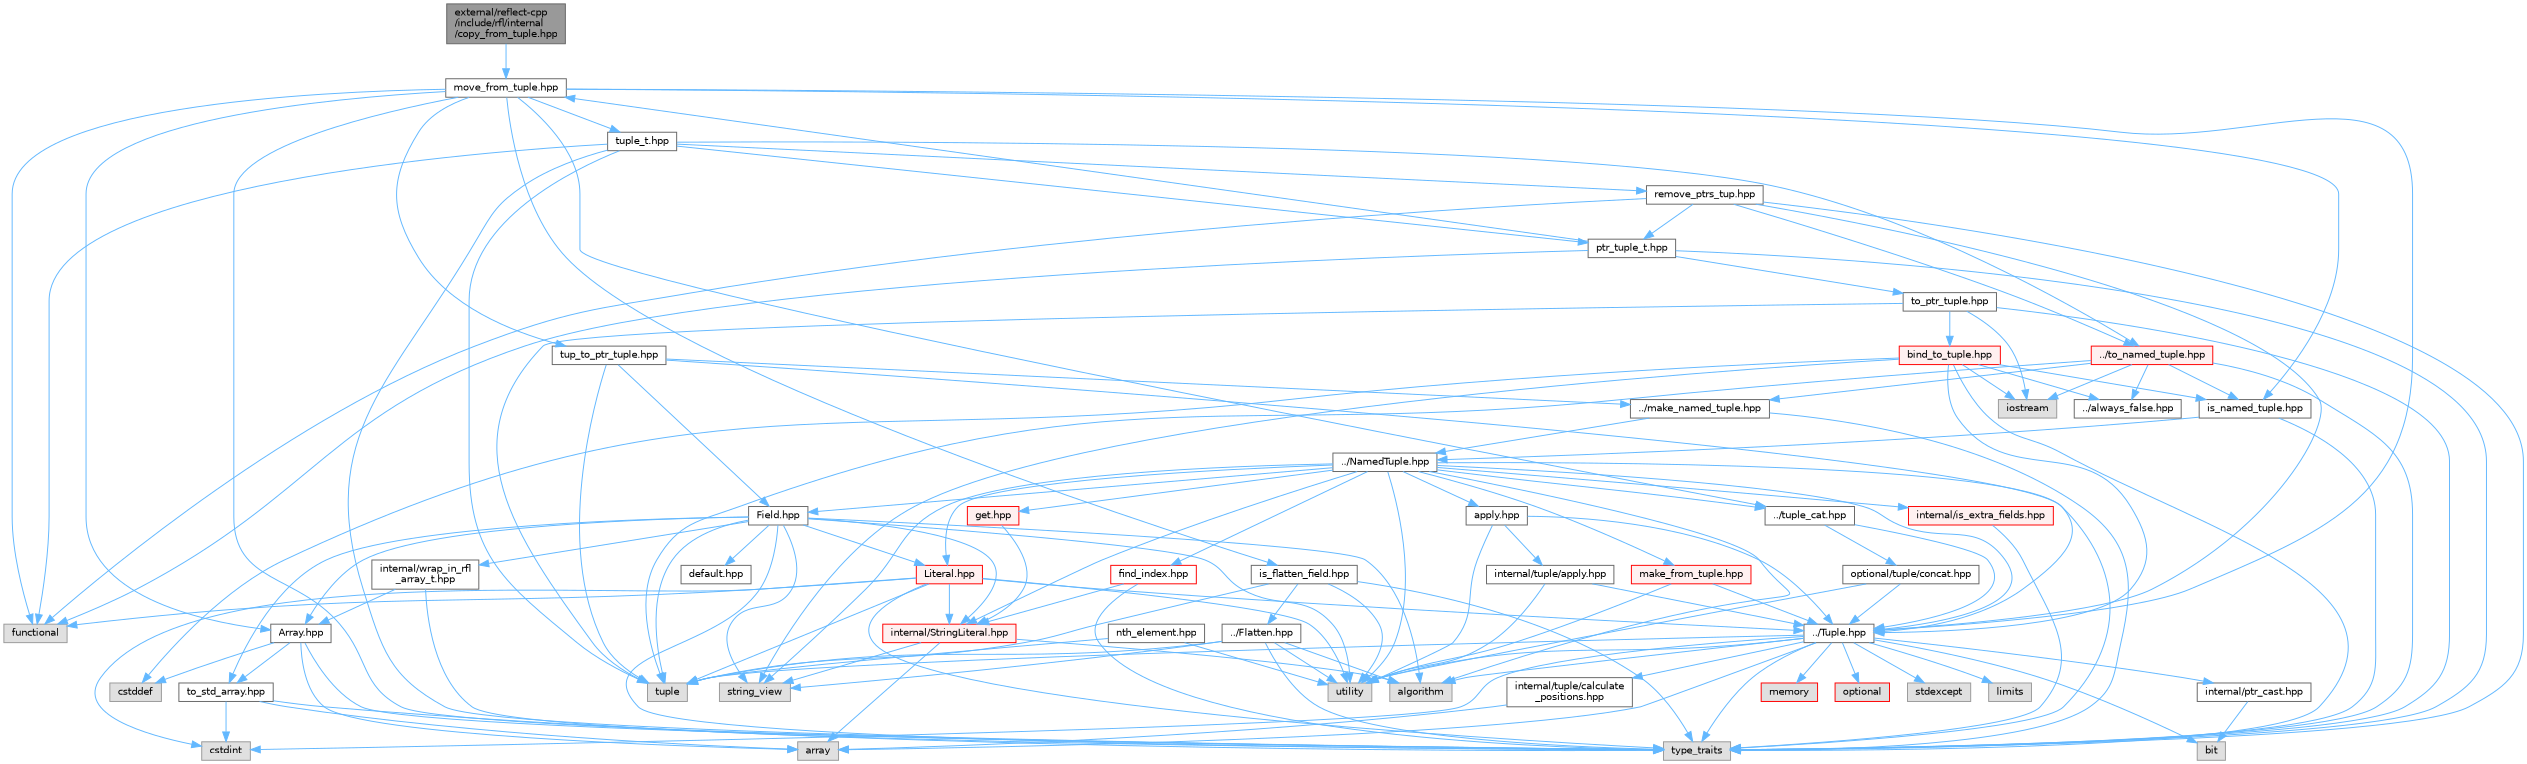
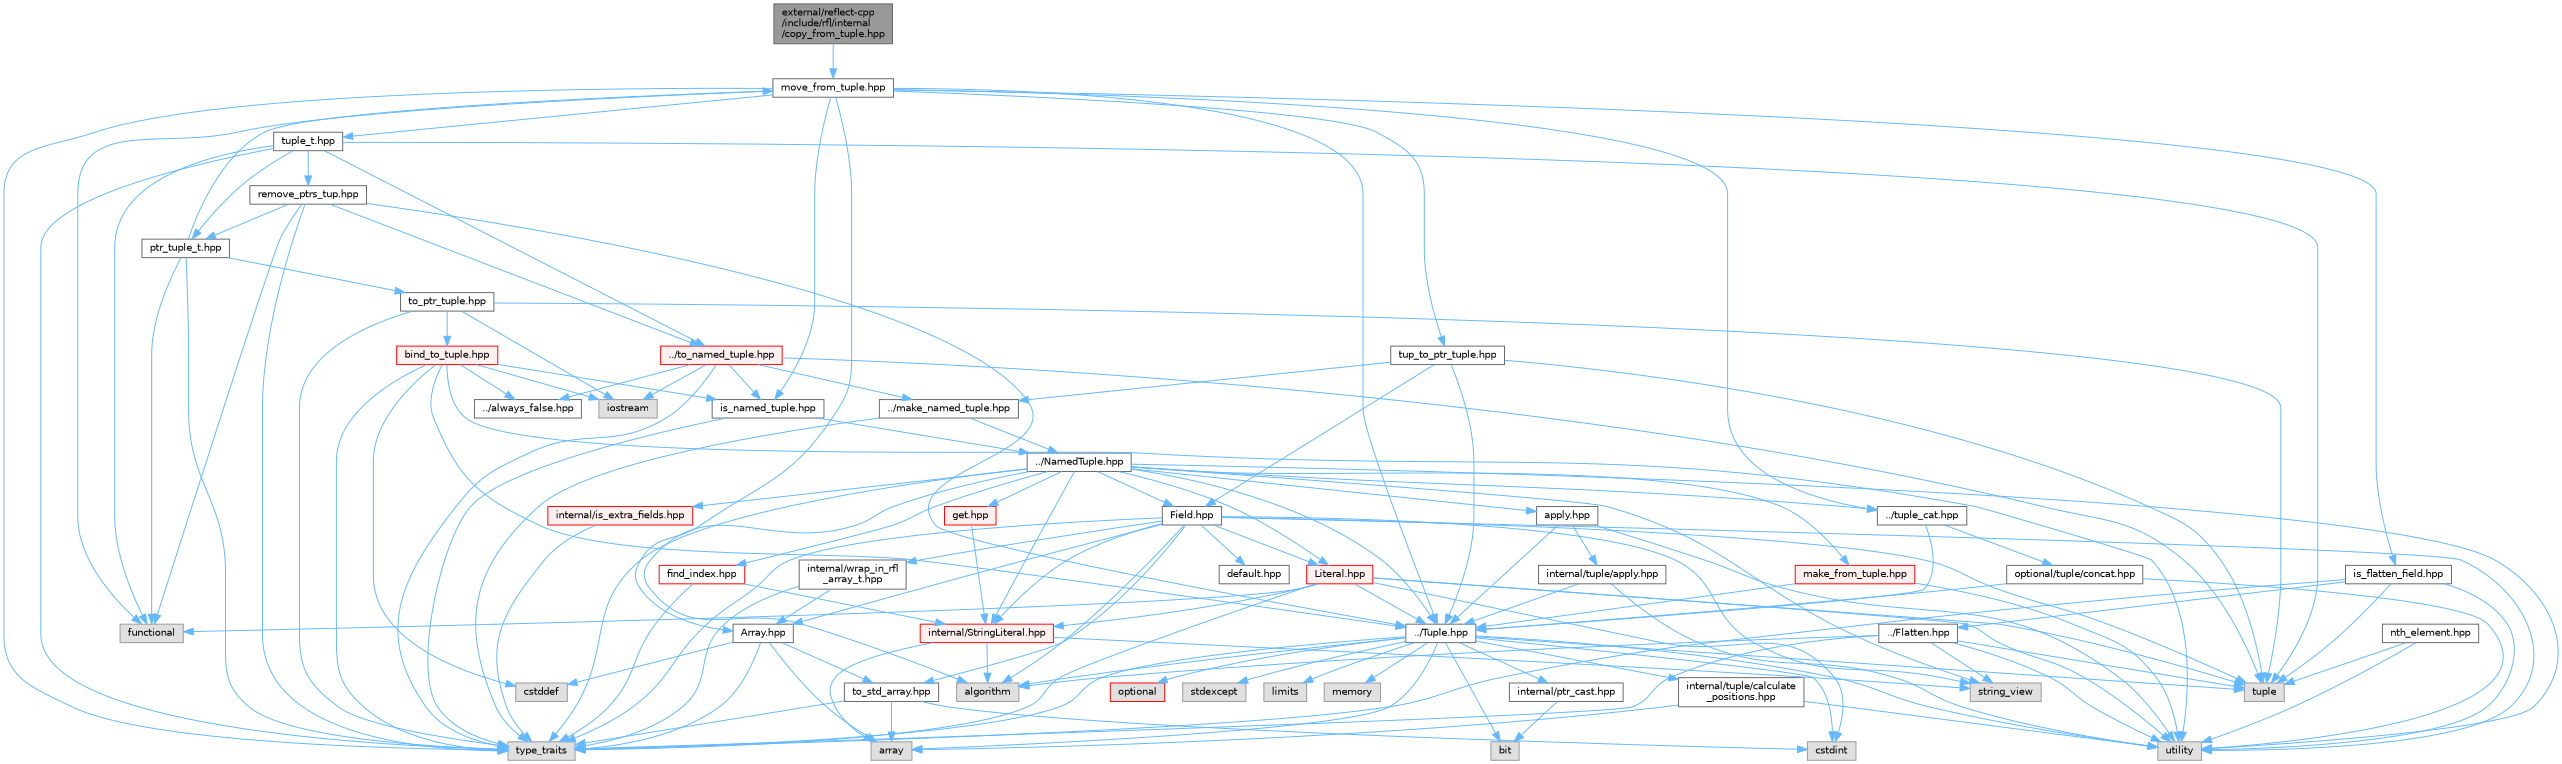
  digraph {
    node [color=grey40 fillcolor=white fontname=Helvetica fontsize=10 shape=box style=filled]
    edge [color=steelblue1 fontname=Helvetica fontsize=10 labelfontname=Helvetica labelfontsize=10 style=solid]
    n1 [color=gray40 fillcolor=grey60 fontcolor=black height=0.2 label="external/reflect-cpp\l/include/rfl/internal\l/copy_from_tuple.hpp" width=0.4]
    n2 [height=0.2 label="move_from_tuple.hpp" width=0.4]
    n3 [color=grey60 fillcolor="#E0E0E0" height=0.2 label=functional width=0.4]
    n4 [color=grey60 fillcolor="#E0E0E0" height=0.2 label=type_traits width=0.4]
    n5 [height=0.2 label="../Tuple.hpp" width=0.4]
    n6 [height=0.2 label="../tuple_cat.hpp" width=0.4]
    n7 [height=0.2 label="Array.hpp" width=0.4]
    n8 [height=0.2 label="is_flatten_field.hpp" width=0.4]
    n9 [height=0.2 label="is_named_tuple.hpp" width=0.4]
    n10 [height=0.2 label="tup_to_ptr_tuple.hpp" width=0.4]
    n11 [height=0.2 label="tuple_t.hpp" width=0.4]
    n12 [color=grey60 fillcolor="#E0E0E0" height=0.2 label=algorithm width=0.4]
    n13 [color=grey60 fillcolor="#E0E0E0" height=0.2 label=array width=0.4]
    n14 [color=grey60 fillcolor="#E0E0E0" height=0.2 label=bit width=0.4]
    n15 [color=grey60 fillcolor="#E0E0E0" height=0.2 label=cstdint width=0.4]
    n16 [color=grey60 fillcolor="#E0E0E0" height=0.2 label=limits width=0.4]
-   n17 [color=red fillcolor="#E0E0E0" height=0.2 label=memory width=0.4]
+   n17 [color=grey60 fillcolor="#E0E0E0" height=0.2 label=memory width=0.4]
    n18 [color=red fillcolor="#E0E0E0" height=0.2 label=optional width=0.4]
    n19 [color=grey60 fillcolor="#E0E0E0" height=0.2 label=stdexcept width=0.4]
    n20 [color=grey60 fillcolor="#E0E0E0" height=0.2 label=tuple width=0.4]
    n21 [color=grey60 fillcolor="#E0E0E0" height=0.2 label=utility width=0.4]
    n22 [height=0.2 label="internal/ptr_cast.hpp" width=0.4]
    n23 [height=0.2 label="internal/tuple/calculate\l_positions.hpp" width=0.4]
    n24 [height=0.2 label="optional/tuple/concat.hpp" width=0.4]
    n25 [color=grey60 fillcolor="#E0E0E0" height=0.2 label=cstddef width=0.4]
    n26 [height=0.2 label="to_std_array.hpp" width=0.4]
    n27 [height=0.2 label="../Flatten.hpp" width=0.4]
    n28 [height=0.2 label="../NamedTuple.hpp" width=0.4]
    n29 [height=0.2 label="ptr_tuple_t.hpp" width=0.4]
    n30 [height=0.2 label="to_ptr_tuple.hpp" width=0.4]
    n31 [height=0.2 label="Field.hpp" width=0.4]
    n32 [height=0.2 label="../make_named_tuple.hpp" width=0.4]
    n33 [height=0.2 label="remove_ptrs_tup.hpp" width=0.4]
    n34 [color=red fillcolor="#FFF0F0" height=0.2 label="../to_named_tuple.hpp" width=0.4]
    n35 [height=0.2 label="nth_element.hpp" width=0.4]
    n36 [color=grey60 fillcolor="#E0E0E0" height=0.2 label=string_view width=0.4]
    n37 [color=red fillcolor="#FFF0F0" height=0.2 label="Literal.hpp" width=0.4]
    n38 [color=red fillcolor="#FFF0F0" height=0.2 label="internal/StringLiteral.hpp" width=0.4]
    n39 [height=0.2 label="apply.hpp" width=0.4]
    n40 [color=red fillcolor="#FFF0F0" height=0.2 label="get.hpp" width=0.4]
    n41 [color=red height=0.2 label="find_index.hpp" width=0.4]
    n42 [color=red fillcolor="#FFF0F0" height=0.2 label="internal/is_extra_fields.hpp" width=0.4]
    n43 [color=red fillcolor="#FFF0F0" height=0.2 label="make_from_tuple.hpp" width=0.4]
    n44 [height=0.2 label="default.hpp" width=0.4]
    n45 [height=0.2 label="internal/wrap_in_rfl\l_array_t.hpp" width=0.4]
    n46 [height=0.2 label="internal/tuple/apply.hpp" width=0.4]
    n47 [color=grey60 fillcolor="#E0E0E0" height=0.2 label=iostream width=0.4]
    n48 [color=red fillcolor="#FFF0F0" height=0.2 label="bind_to_tuple.hpp" width=0.4]
    n49 [height=0.2 label="../always_false.hpp" width=0.4]
    n1 -> n2
    n2 -> n3
    n2 -> n4
    n2 -> n5
    n2 -> n6
    n2 -> n7
    n2 -> n8
    n2 -> n9
    n2 -> n10
    n2 -> n11
    n5 -> n4
    n5 -> n12
    n5 -> n13
    n5 -> n14
    n5 -> n15
    n5 -> n16
    n5 -> n17
    n5 -> n18
    n5 -> n19
    n5 -> n20
    n5 -> n21
    n5 -> n22
    n5 -> n23
    n6 -> n5
    n6 -> n24
    n7 -> n4
    n7 -> n13
    n7 -> n25
    n7 -> n26
    n8 -> n4
    n8 -> n20
    n8 -> n21
    n8 -> n27
    n9 -> n4
    n9 -> n28
    n10 -> n5
    n10 -> n20
    n10 -> n31
    n10 -> n32
    n11 -> n3
    n11 -> n4
    n11 -> n20
    n11 -> n29
    n11 -> n33
    n11 -> n34
    n22 -> n14
    n23 -> n13
+   n23 -> n21
    n24 -> n5
    n24 -> n21
    n26 -> n4
    n26 -> n13
    n26 -> n15
    n27 -> n4
    n27 -> n12
    n27 -> n20
    n27 -> n21
    n27 -> n36
    n28 -> n4
    n28 -> n5
    n28 -> n6
    n28 -> n12
    n28 -> n21
    n28 -> n31
    n28 -> n36
    n28 -> n37
    n28 -> n38
    n28 -> n39
    n28 -> n40
    n28 -> n41
    n28 -> n42
    n28 -> n43
    n29 -> n2
    n29 -> n3
    n29 -> n4
    n29 -> n30
    n30 -> n4
    n30 -> n20
    n30 -> n47
    n30 -> n48
    n31 -> n4
    n31 -> n7
    n31 -> n12
    n31 -> n20
    n31 -> n21
    n31 -> n26
    n31 -> n36
    n31 -> n37
    n31 -> n38
    n31 -> n44
    n31 -> n45
    n32 -> n4
    n32 -> n28
    n33 -> n3
    n33 -> n4
    n33 -> n5
    n33 -> n29
    n33 -> n34
    n34 -> n4
    n34 -> n9
    n34 -> n20
    n34 -> n32
    n34 -> n47
    n34 -> n49
    n35 -> n20
    n35 -> n21
    n37 -> n3
    n37 -> n4
    n37 -> n5
    n37 -> n15
    n37 -> n20
    n37 -> n21
    n37 -> n38
    n38 -> n12
    n38 -> n13
    n38 -> n36
    n39 -> n5
    n39 -> n21
    n39 -> n46
    n40 -> n38
    n41 -> n4
    n41 -> n38
    n42 -> n4
    n43 -> n5
    n43 -> n21
    n45 -> n4
    n45 -> n7
    n46 -> n5
    n46 -> n21
    n48 -> n4
    n48 -> n5
    n48 -> n9
-   n48 -> n36
+   n48 -> n21
    n48 -> n25
    n48 -> n47
    n48 -> n49
  }
